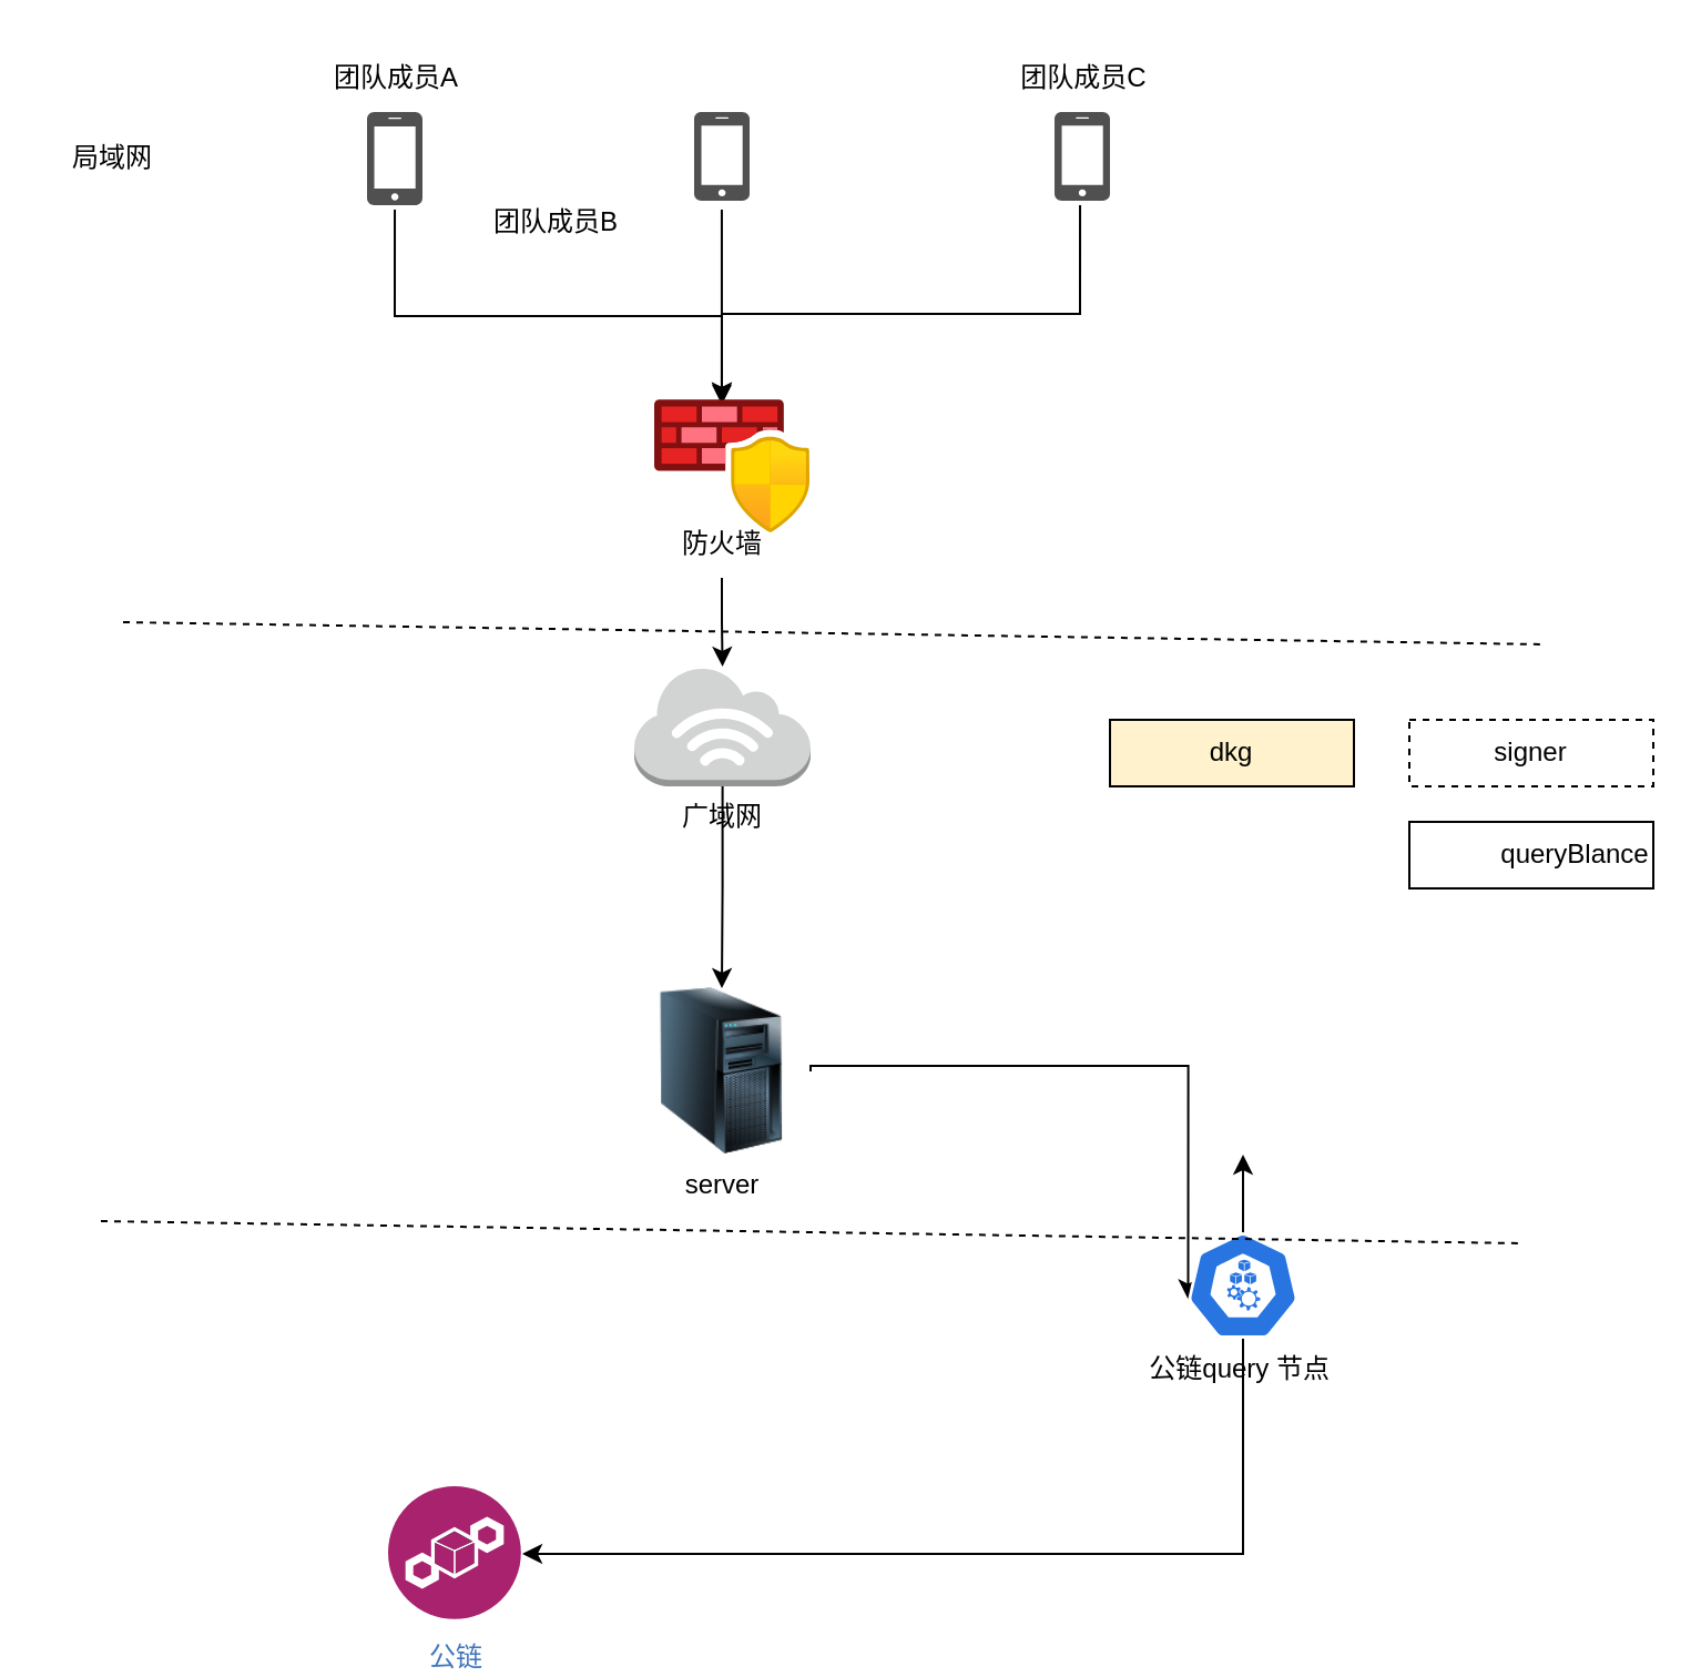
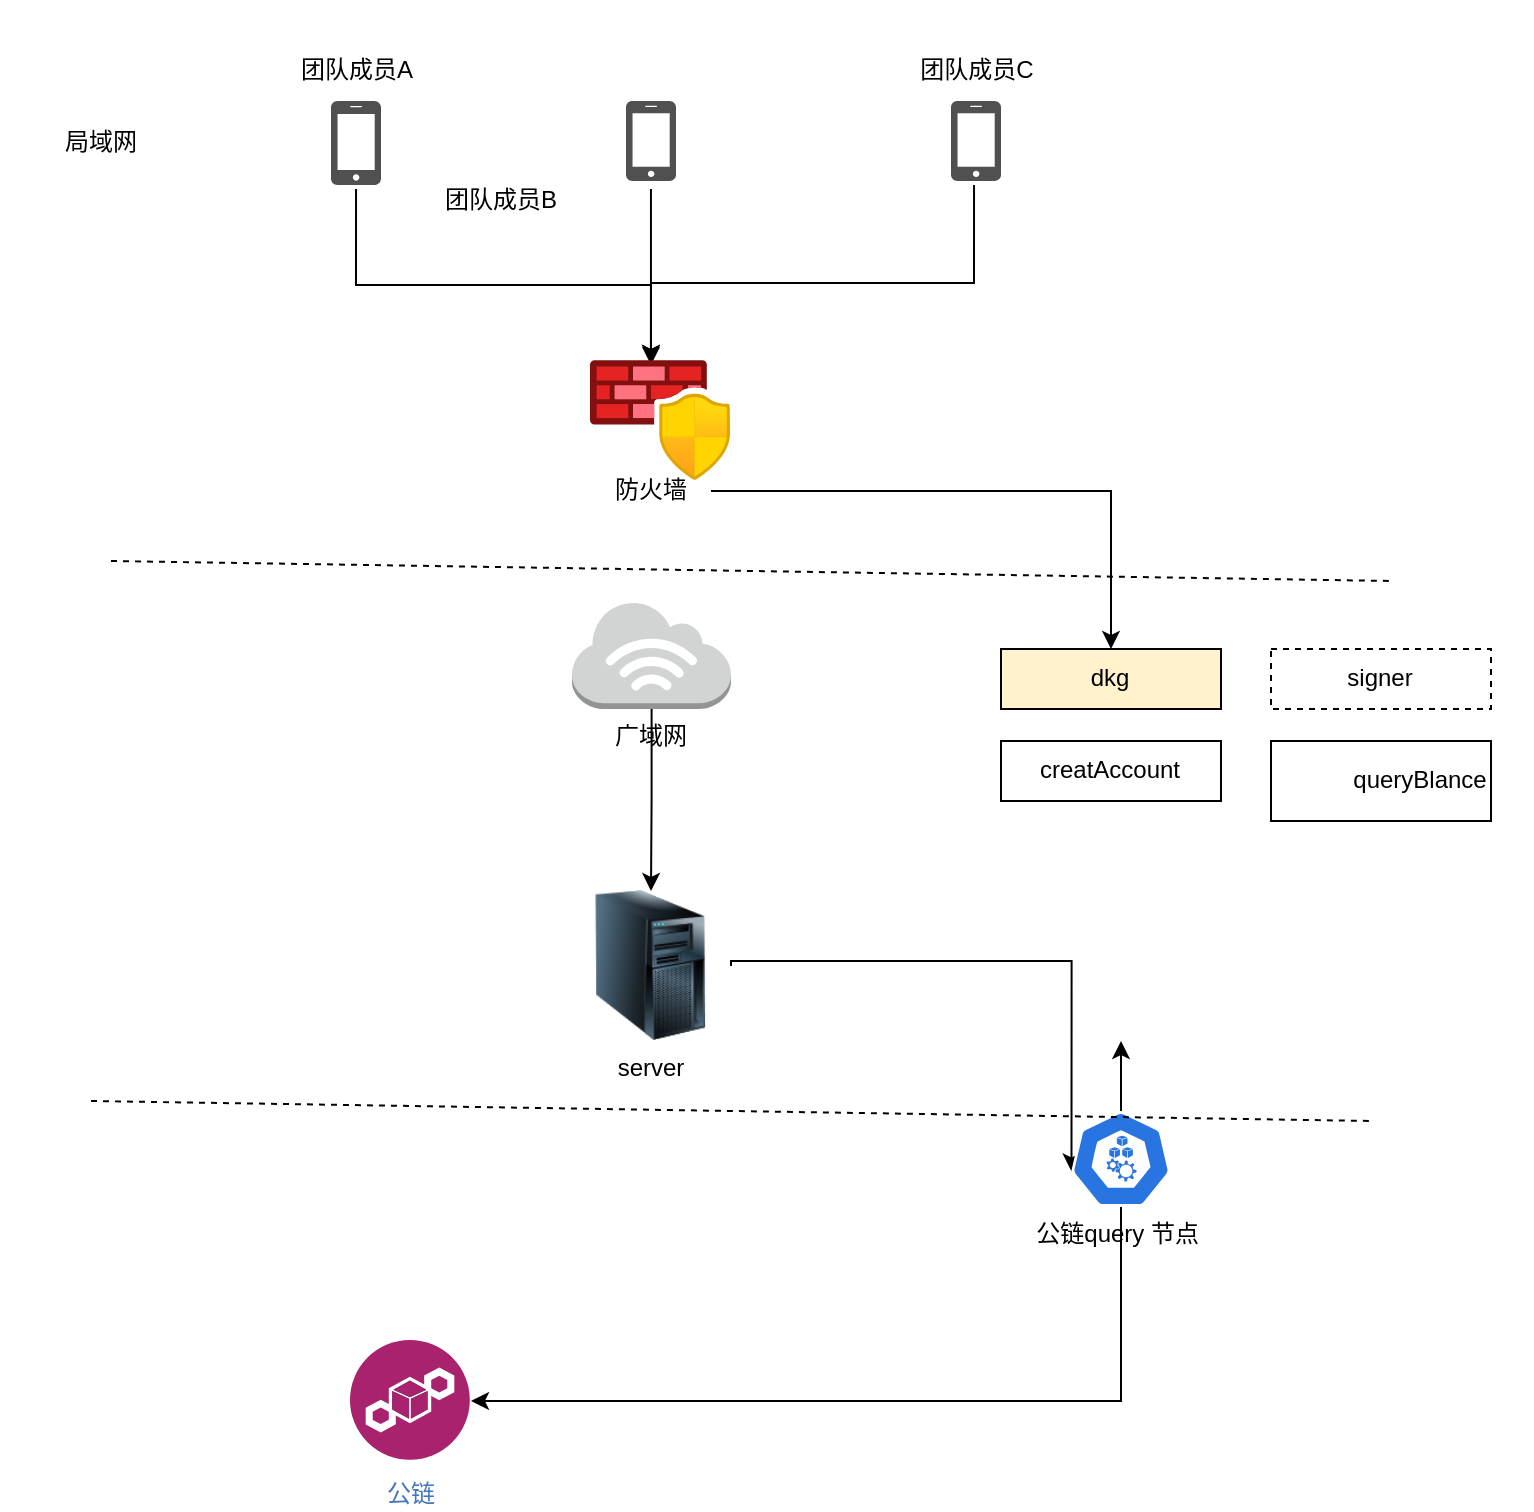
  <mxCell id="0" />
  <mxCell id="1" parent="0" />
  <mxCell id="2" style="edgeStyle=orthogonalEdgeStyle;rounded=0;orthogonalLoop=1;jettySize=auto;html=1;entryX=0.367;entryY=-0.043;entryDx=0;entryDy=0;entryPerimeter=0;" edge="1" parent="1"><mxGeometry relative="1" as="geometry"><mxPoint x="324.973" y="94" as="sourcePoint" /><mxPoint x="324.973" y="180.99" as="targetPoint" /></mxGeometry></mxCell>
  <mxCell id="3" value="" style="sketch=0;pointerEvents=1;shadow=0;dashed=0;html=1;strokeColor=none;fillColor=#505050;labelPosition=center;verticalLabelPosition=bottom;verticalAlign=top;outlineConnect=0;align=center;shape=mxgraph.office.devices.cell_phone_iphone_standalone;" vertex="1" parent="1"><mxGeometry x="312.5" y="50" width="25" height="40" as="geometry" /></mxCell>
  <mxCell id="4" style="edgeStyle=orthogonalEdgeStyle;rounded=0;orthogonalLoop=1;jettySize=auto;html=1;entryX=0.367;entryY=-0.014;entryDx=0;entryDy=0;entryPerimeter=0;" edge="1" parent="1"><mxGeometry relative="1" as="geometry"><mxPoint x="177.52" y="94" as="sourcePoint" /><mxPoint x="324.973" y="181.02" as="targetPoint" /><Array as="points"><mxPoint x="178" y="142" /><mxPoint x="325" y="142" /></Array></mxGeometry></mxCell>
  <mxCell id="5" value="" style="sketch=0;pointerEvents=1;shadow=0;dashed=0;html=1;strokeColor=none;fillColor=#505050;labelPosition=center;verticalLabelPosition=bottom;verticalAlign=top;outlineConnect=0;align=center;shape=mxgraph.office.devices.cell_phone_iphone_standalone;" vertex="1" parent="1"><mxGeometry x="165" y="50" width="25" height="42" as="geometry" /></mxCell>
  <mxCell id="6" style="edgeStyle=orthogonalEdgeStyle;rounded=0;orthogonalLoop=1;jettySize=auto;html=1;" edge="1" parent="1"><mxGeometry relative="1" as="geometry"><mxPoint x="486.52" y="92" as="sourcePoint" /><mxPoint x="325" y="182" as="targetPoint" /><Array as="points"><mxPoint x="487" y="141" /><mxPoint x="325" y="141" /></Array></mxGeometry></mxCell>
  <mxCell id="7" value="" style="sketch=0;pointerEvents=1;shadow=0;dashed=0;html=1;strokeColor=none;fillColor=#505050;labelPosition=center;verticalLabelPosition=bottom;verticalAlign=top;outlineConnect=0;align=center;shape=mxgraph.office.devices.cell_phone_iphone_standalone;" vertex="1" parent="1"><mxGeometry x="475" y="50" width="25" height="40" as="geometry" /></mxCell>
  <mxCell id="8" value="局域网" style="text;html=1;resizable=0;autosize=1;align=center;verticalAlign=middle;points=[];fillColor=none;strokeColor=none;rounded=0;" vertex="1" parent="1"><mxGeometry x="20" y="56" width="60" height="30" as="geometry" /></mxCell>
  <mxCell id="9" value="" style="aspect=fixed;html=1;points=[];align=center;image;fontSize=12;image=img/lib/azure2/networking/Azure_Firewall_Manager.svg;" vertex="1" parent="1"><mxGeometry x="295" y="180" width="70" height="60" as="geometry" /></mxCell>
- <mxCell id="10" value="" style="edgeStyle=orthogonalEdgeStyle;rounded=0;orthogonalLoop=1;jettySize=auto;html=1;" edge="1" parent="1" source="11" target="13"><mxGeometry relative="1" as="geometry" /></mxCell>
+ <mxCell id="10" value="" style="edgeStyle=orthogonalEdgeStyle;rounded=0;orthogonalLoop=1;jettySize=auto;html=1;" edge="1" parent="1" source="11" target="24"><mxGeometry relative="1" as="geometry" /></mxCell>
  <mxCell id="11" value="防火墙" style="text;html=1;resizable=0;autosize=1;align=center;verticalAlign=middle;points=[];fillColor=none;strokeColor=none;rounded=0;" vertex="1" parent="1"><mxGeometry x="295" y="230" width="60" height="30" as="geometry" /></mxCell>
  <mxCell id="12" style="edgeStyle=orthogonalEdgeStyle;rounded=0;orthogonalLoop=1;jettySize=auto;html=1;entryX=0.5;entryY=0;entryDx=0;entryDy=0;" edge="1" parent="1" source="13" target="15"><mxGeometry relative="1" as="geometry" /></mxCell>
  <mxCell id="13" value="广域网" style="outlineConnect=0;dashed=0;verticalLabelPosition=bottom;verticalAlign=top;align=center;html=1;shape=mxgraph.aws3.internet_3;fillColor=#D2D3D3;gradientColor=none;" vertex="1" parent="1"><mxGeometry x="285.5" y="300" width="79.5" height="54" as="geometry" /></mxCell>
  <mxCell id="14" style="edgeStyle=orthogonalEdgeStyle;rounded=0;orthogonalLoop=1;jettySize=auto;html=1;startArrow=none;startFill=0;exitX=1;exitY=0.5;exitDx=0;exitDy=0;entryX=0.005;entryY=0.63;entryDx=0;entryDy=0;entryPerimeter=0;" edge="1" parent="1" source="15" target="18"><mxGeometry relative="1" as="geometry"><mxPoint x="545" y="480" as="targetPoint" /><Array as="points"><mxPoint x="365" y="480" /><mxPoint x="535" y="480" /></Array></mxGeometry></mxCell>
  <mxCell id="15" value="server" style="image;html=1;image=img/lib/clip_art/computers/Server_Tower_128x128.png" vertex="1" parent="1"><mxGeometry x="285" y="445" width="80" height="75" as="geometry" /></mxCell>
  <mxCell id="16" value="公链" style="aspect=fixed;perimeter=ellipsePerimeter;html=1;align=center;shadow=0;dashed=0;fontColor=#4277BB;labelBackgroundColor=#ffffff;fontSize=12;spacingTop=3;image;image=img/lib/ibm/blockchain/blockchain.svg;" vertex="1" parent="1"><mxGeometry x="175" y="670" width="60" height="60" as="geometry" /></mxCell>
  <mxCell id="17" style="edgeStyle=orthogonalEdgeStyle;rounded=0;orthogonalLoop=1;jettySize=auto;html=1;entryX=1;entryY=0.5;entryDx=0;entryDy=0;startArrow=classic;startFill=1;" edge="1" parent="1" target="16"><mxGeometry relative="1" as="geometry"><mxPoint x="560" y="520" as="sourcePoint" /><Array as="points"><mxPoint x="560" y="700" /></Array></mxGeometry></mxCell>
  <mxCell id="18" value="公链query 节点&amp;nbsp;" style="sketch=0;html=1;dashed=0;whitespace=wrap;fillColor=#2875E2;strokeColor=#ffffff;points=[[0.005,0.63,0],[0.1,0.2,0],[0.9,0.2,0],[0.5,0,0],[0.995,0.63,0],[0.72,0.99,0],[0.5,1,0],[0.28,0.99,0]];verticalLabelPosition=bottom;align=center;verticalAlign=top;shape=mxgraph.kubernetes.icon;prIcon=node" vertex="1" parent="1"><mxGeometry x="535" y="555" width="50" height="48" as="geometry" /></mxCell>
  <mxCell id="19" value="团队成员A" style="text;html=1;resizable=0;autosize=1;align=center;verticalAlign=middle;points=[];fillColor=none;strokeColor=none;rounded=0;" vertex="1" parent="1"><mxGeometry x="137.5" y="20" width="80" height="30" as="geometry" /></mxCell>
  <mxCell id="20" value="团队成员B" style="text;html=1;resizable=0;autosize=1;align=center;verticalAlign=middle;points=[];fillColor=none;strokeColor=none;rounded=0;" vertex="1" parent="1"><mxGeometry x="210" y="85" width="80" height="30" as="geometry" /></mxCell>
  <mxCell id="21" value="团队成员C" style="text;html=1;resizable=0;autosize=1;align=center;verticalAlign=middle;points=[];fillColor=none;strokeColor=none;rounded=0;" vertex="1" parent="1"><mxGeometry x="447.5" y="20" width="80" height="30" as="geometry" /></mxCell>
  <mxCell id="22" value="" style="endArrow=none;html=1;rounded=0;dashed=1;" edge="1" parent="1"><mxGeometry width="50" height="50" relative="1" as="geometry"><mxPoint x="55" y="280" as="sourcePoint" /><mxPoint x="695" y="290" as="targetPoint" /></mxGeometry></mxCell>
  <mxCell id="23" value="" style="endArrow=none;html=1;rounded=0;dashed=1;" edge="1" parent="1"><mxGeometry width="50" height="50" relative="1" as="geometry"><mxPoint x="45" y="550" as="sourcePoint" /><mxPoint x="685" y="560" as="targetPoint" /></mxGeometry></mxCell>
  <mxCell id="24" value="dkg" style="rounded=0;whiteSpace=wrap;html=1;fillColor=#fff2cc;" vertex="1" parent="1"><mxGeometry x="500" y="324" width="110" height="30" as="geometry" /></mxCell>
  <mxCell id="25" value="signer" style="rounded=0;whiteSpace=wrap;html=1;dashed=1;" vertex="1" parent="1"><mxGeometry x="635" y="324" width="110" height="30" as="geometry" /></mxCell>
- <mxCell id="27" value="&lt;blockquote style=&quot;margin: 0 0 0 40px; border: none; padding: 0px;&quot;&gt;queryBlance&lt;/blockquote&gt;" style="rounded=0;whiteSpace=wrap;html=1;align=center;" vertex="1" parent="1"><mxGeometry x="635" y="370" width="110" height="30" as="geometry" /></mxCell>
+ <mxCell id="26" value="creatAccount" style="rounded=0;whiteSpace=wrap;html=1;" vertex="1" parent="1"><mxGeometry x="500" y="370" width="110" height="30" as="geometry" /></mxCell>
+ <mxCell id="27" value="&lt;blockquote style=&quot;margin: 0 0 0 40px; border: none; padding: 0px;&quot;&gt;queryBlance&lt;/blockquote&gt;" style="rounded=0;whiteSpace=wrap;html=1;align=center;" vertex="1" parent="1"><mxGeometry x="635" y="370" width="110" height="40" as="geometry" /></mxCell>
